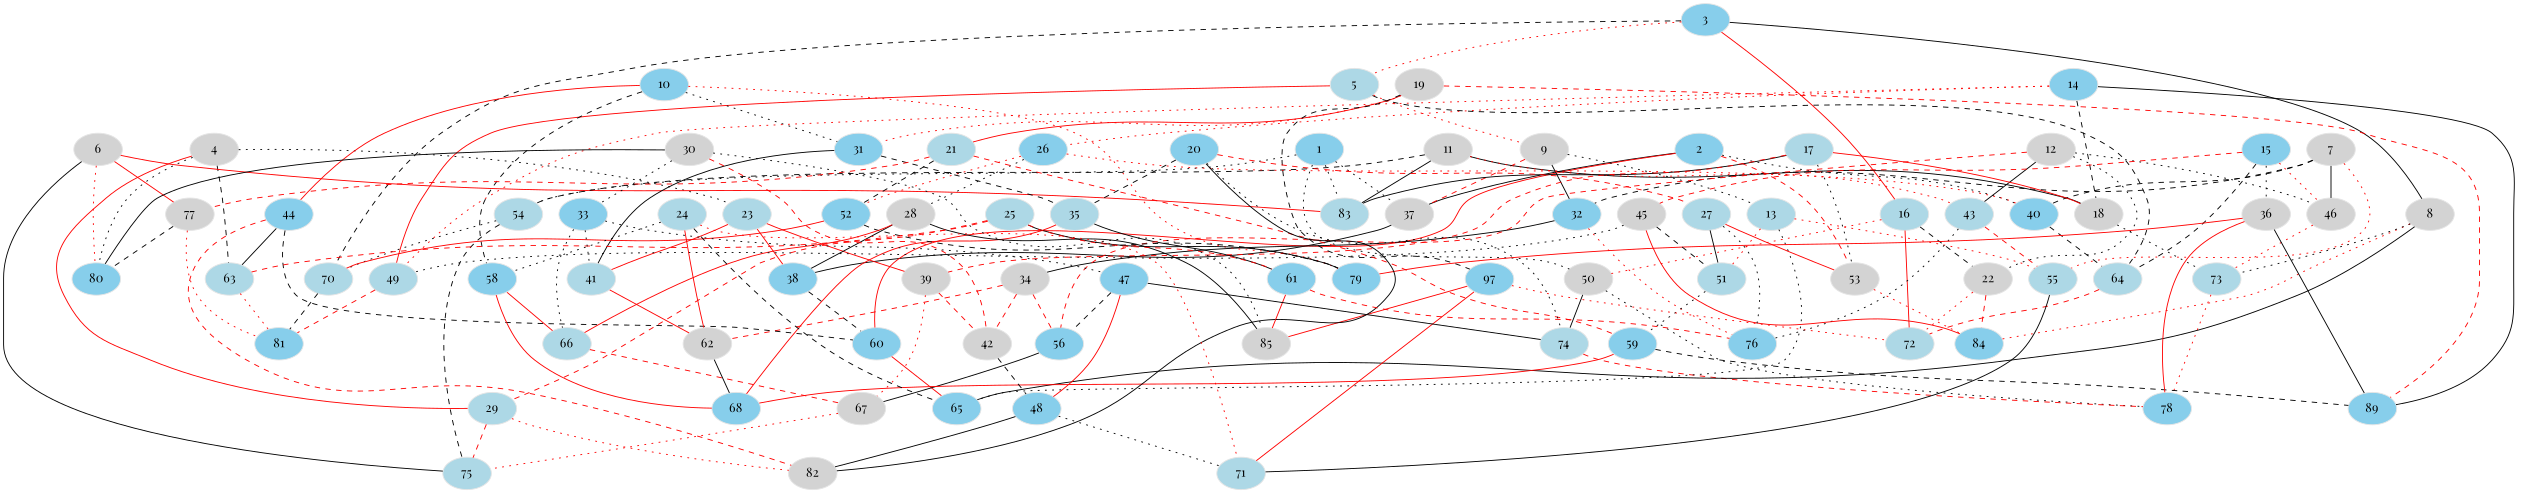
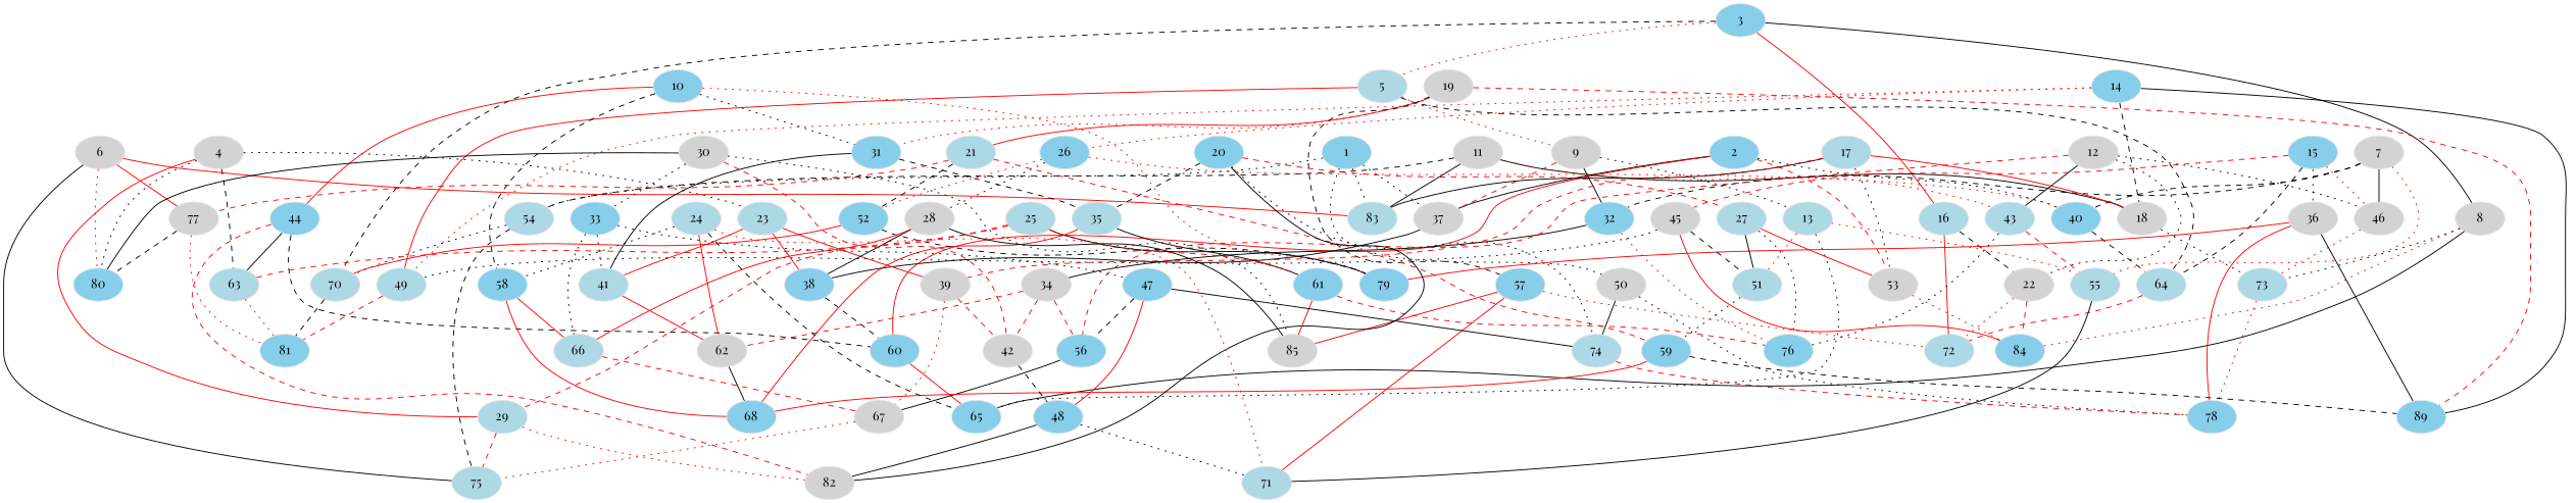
  graph {
    fontname="Playfair Display"
    node [color=gray90 fillcolor=skyblue fontname="Playfair Display" style=filled]
    edge [color=black fontname="Playfair Display" style=solid]
    37 [fillcolor=lightgrey]
    1
    50 [fillcolor=lightgrey]
    54 [fillcolor=lightblue]
    83 [fillcolor=lightblue]
    38
    74 [fillcolor=lightblue]
    78
    70 [fillcolor=lightblue]
    75 [fillcolor=lightblue]
    2
    40
    53 [fillcolor=lightgrey]
    60
    64 [fillcolor=lightblue]
    84
    65
    5 [fillcolor=lightblue]
    3
    8 [fillcolor=lightgrey]
    16 [fillcolor=lightblue]
    9 [fillcolor=lightgrey]
    49 [fillcolor=lightblue]
    73 [fillcolor=lightblue]
    22 [fillcolor=lightgrey]
    72 [fillcolor=lightblue]
    81
    4 [fillcolor=lightgrey]
    23 [fillcolor=lightblue]
    29 [fillcolor=lightblue]
    63 [fillcolor=lightblue]
    80
    39 [fillcolor=lightgrey]
    41 [fillcolor=lightblue]
    82 [fillcolor=lightgrey]
    32
    13 [fillcolor=lightblue]
    6 [fillcolor=lightgrey]
    77 [fillcolor=lightgrey]
    7 [fillcolor=lightgrey]
    46 [fillcolor=lightgrey]
    55 [fillcolor=lightblue]
    76
    34 [fillcolor=lightgrey]
    71 [fillcolor=lightblue]
    51 [fillcolor=lightblue]
    10
    31
    44
    58
    79
    35 [fillcolor=lightblue]
    66 [fillcolor=lightblue]
    68
    11 [fillcolor=lightgrey]
    18 [fillcolor=lightgrey]
    43 [fillcolor=lightblue]
    12 [fillcolor=lightgrey]
    56
    67 [fillcolor=lightgrey]
    59
    14
    26
    n64 [label=89]
    52
    28 [fillcolor=lightgrey]
    15
    36 [fillcolor=lightgrey]
    45 [fillcolor=lightgrey]
    17 [fillcolor=lightblue]
    42 [fillcolor=lightgrey]
    19 [fillcolor=lightgrey]
    21 [fillcolor=lightblue]
-   57 [label=97]
+   57
    85 [fillcolor=lightgrey]
    27 [fillcolor=lightblue]
    20
    61
    62 [fillcolor=lightgrey]
    24 [fillcolor=lightblue]
    25 [fillcolor=lightblue]
    30 [fillcolor=lightgrey]
    33
    47
    48
    37 -- 38
    1 -- 37 [style=dotted]
    1 -- 50 [style=dotted]
    1 -- 54 [style=dotted]
    1 -- 83 [style=dotted]
    50 -- 74
    50 -- 78 [style=dotted]
    54 -- 70 [style=dotted]
    54 -- 75 [style=dashed]
    38 -- 60 [style=dashed]
    74 -- 78 [color=red style=dashed]
    70 -- 81 [style=dashed]
    2 -- 37
    2 -- 40 [style=dotted]
    2 -- 53 [color=red style=dashed]
    2 -- 60 [color=red]
    40 -- 64 [style=dashed]
    53 -- 84 [color=red style=dotted]
    60 -- 65 [color=red]
    64 -- 72 [color=red style=dashed]
    5 -- 64 [style=dashed]
    5 -- 9 [color=red style=dotted]
    5 -- 49 [color=red]
    3 -- 70 [style=dashed]
    3 -- 5 [color=red style=dotted]
    3 -- 8
    3 -- 16 [color=red]
    8 -- 84 [color=red style=dotted]
    8 -- 65
    8 -- 73 [style=dotted]
-   16 -- 50 [color=red style=dotted]
    16 -- 22 [style=dashed]
    16 -- 72 [color=red]
    9 -- 37 [color=red style=dashed]
    9 -- 32
    9 -- 13 [style=dotted]
    49 -- 81 [color=red style=dashed]
    73 -- 78 [color=red style=dotted]
    22 -- 84 [color=red style=dashed]
    22 -- 72 [color=red style=dotted]
    4 -- 23 [style=dotted]
    4 -- 29 [color=red]
    4 -- 63 [style=dashed]
    4 -- 80 [style=dotted]
    23 -- 38 [color=red]
    23 -- 39 [color=red]
    23 -- 41 [color=red]
    29 -- 75 [color=red style=dashed]
    29 -- 82 [color=red style=dotted]
    63 -- 81 [color=red style=dotted]
    39 -- 67 [color=red style=dotted]
    39 -- 42 [color=red style=dashed]
    41 -- 62 [color=red]
    32 -- 76 [color=red style=dotted]
    32 -- 34
    13 -- 65 [style=dotted]
    13 -- 55 [color=red style=dotted]
    13 -- 51 [color=red style=dotted]
    6 -- 83 [color=red]
    6 -- 75
    6 -- 80 [color=red style=dotted]
    6 -- 77 [color=red]
    77 -- 81 [color=red style=dotted]
    77 -- 80 [style=dashed]
    7 -- 40 [style=dashed]
    7 -- 32 [style=dashed]
    7 -- 46
    7 -- 55 [color=red style=dotted]
    46 -- 73 [color=red style=dotted]
    55 -- 71
    34 -- 56 [color=red style=dashed]
    34 -- 42 [color=red style=dashed]
    34 -- 62 [color=red style=dashed]
    51 -- 59 [style=dotted]
    10 -- 31 [style=dotted]
    10 -- 44 [color=red]
    10 -- 58 [style=dashed]
    10 -- 79 [color=red style=dotted]
    31 -- 41
    31 -- 35 [style=dashed]
    44 -- 60 [style=dashed]
    44 -- 63
    44 -- 82 [color=red style=dashed]
    58 -- 66 [color=red]
    58 -- 68 [color=red]
    35 -- 68 [color=red]
    35 -- 61
    66 -- 67 [color=red style=dashed]
    11 -- 54 [style=dashed]
    11 -- 83
    11 -- 18
    11 -- 43 [color=red style=dotted]
    18 -- 73 [style=dotted]
    43 -- 55 [color=red style=dashed]
    43 -- 76 [style=dotted]
    12 -- 22 [style=dotted]
    12 -- 46 [style=dotted]
    12 -- 43
    12 -- 56 [color=red style=dashed]
    56 -- 67
    67 -- 75 [color=red style=dotted]
    59 -- 68 [color=red]
    59 -- n64 [style=dashed]
    14 -- 49 [color=red style=dotted]
    14 -- 18 [style=dashed]
    14 -- 26 [color=red style=dotted]
    14 -- n64
    26 -- 40 [color=red style=dotted]
    26 -- 52 [color=red style=dotted]
    26 -- 28 [style=dotted]
    52 -- 70 [color=red]
    52 -- 79 [style=dashed]
    28 -- 38
    28 -- 66 [color=red]
    28 -- 85
    15 -- 64 [style=dashed]
    15 -- 46 [color=red style=dotted]
    15 -- 36 [style=dotted]
    15 -- 45 [color=red style=dashed]
    36 -- 78 [color=red]
    36 -- 79 [color=red]
    36 -- n64
    45 -- 84 [color=red]
    45 -- 49 [style=dotted]
    45 -- 51 [style=dashed]
    17 -- 83
    17 -- 53 [style=dotted]
    17 -- 39 [color=red style=dashed]
    17 -- 18 [color=red]
    42 -- 48 [style=dashed]
    19 -- 31 [color=red style=dotted]
    19 -- n64 [color=red style=dashed]
    19 -- 21 [color=red]
    19 -- 57 [style=dashed]
    21 -- 77 [color=red style=dashed]
    21 -- 59 [color=red style=dashed]
    21 -- 52 [style=dashed]
    57 -- 72 [color=red style=dotted]
    57 -- 71 [color=red]
    57 -- 85 [color=red]
    27 -- 53 [color=red]
    27 -- 76 [style=dotted]
    27 -- 51
    20 -- 74 [style=dotted]
    20 -- 82
    20 -- 35 [style=dashed]
    20 -- 27 [color=red style=dashed]
    61 -- 76 [color=red style=dashed]
    61 -- 85 [color=red]
    62 -- 68
    24 -- 65 [style=dashed]
    24 -- 71 [color=red style=dotted]
    24 -- 58 [style=dotted]
    24 -- 62 [color=red]
    25 -- 29 [color=red style=dashed]
    25 -- 63 [color=red style=dashed]
    25 -- 79
    25 -- 61 [color=red style=dashed]
    30 -- 80
    30 -- 42 [color=red style=dashed]
    30 -- 85 [style=dotted]
    30 -- 33 [style=dotted]
    33 -- 41 [style=dotted]
    33 -- 66 [style=dotted]
    33 -- 47 [style=dotted]
    47 -- 74
    47 -- 56 [style=dashed]
    47 -- 48 [color=red]
    48 -- 82
    48 -- 71 [style=dotted]
  }
